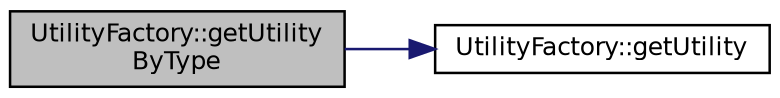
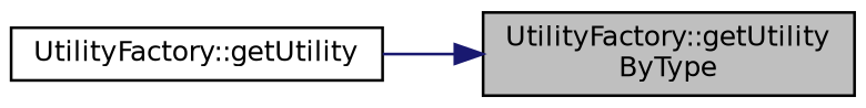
  digraph {
    rankdir=LR
    node [color=black fontname=Helvetica fontsize=10 shape=record style=filled]
    n1 [fillcolor=grey75 fontcolor=black height=0.2 label="UtilityFactory::getUtility\lByType" width=0.4]
    n2 [fillcolor=white height=0.2 label="UtilityFactory::getUtility" width=0.4]
-   n1 -> n2 [color=midnightblue fontname=Helvetica fontsize=10 labelfontname=Helvetica labelfontsize=10 style=solid]
+   n2 -> n1 [color=midnightblue fontname=Helvetica fontsize=10 labelfontname=Helvetica labelfontsize=10 style=solid]
  }
